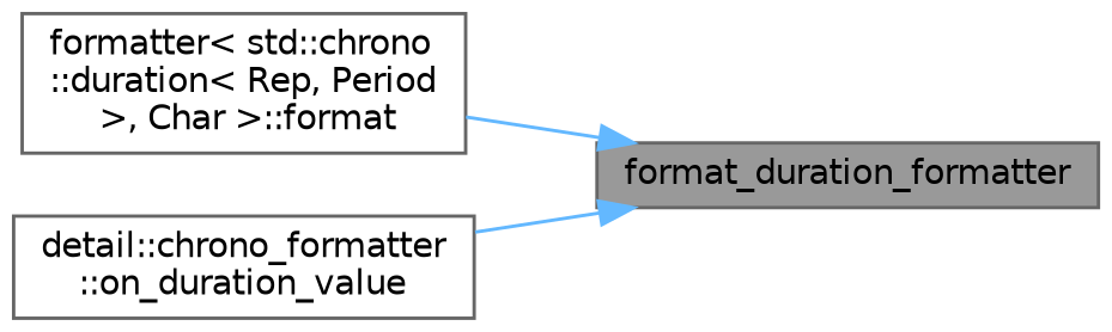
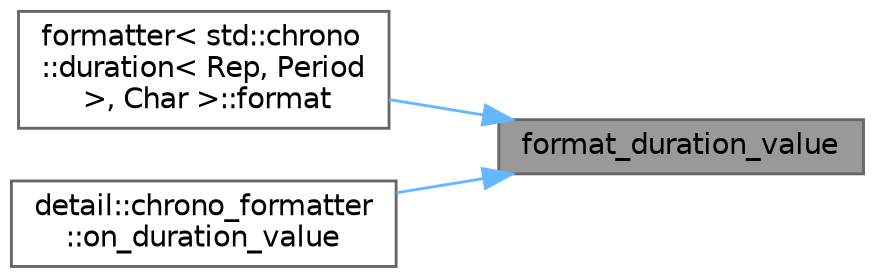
  digraph {
    rankdir=RL
    node [color=grey40 fillcolor=white fontname=Helvetica fontsize=10 shape=box style=filled]
    edge [color=steelblue1 dir=back fontname=Helvetica fontsize=10 labelfontname=Helvetica labelfontsize=10 style=solid]
-   n1 [color=gray40 fillcolor=grey60 fontcolor=black height=0.2 label=format_duration_formatter width=0.4]
+   n1 [color=gray40 fillcolor=grey60 fontcolor=black height=0.2 label=format_duration_value width=0.4]
    n2 [height=0.2 label="formatter\< std::chrono\l::duration\< Rep, Period\l \>, Char \>::format" width=0.4]
    n3 [height=0.2 label="detail::chrono_formatter\l::on_duration_value" width=0.4]
    n1 -> n2
    n1 -> n3
  }
